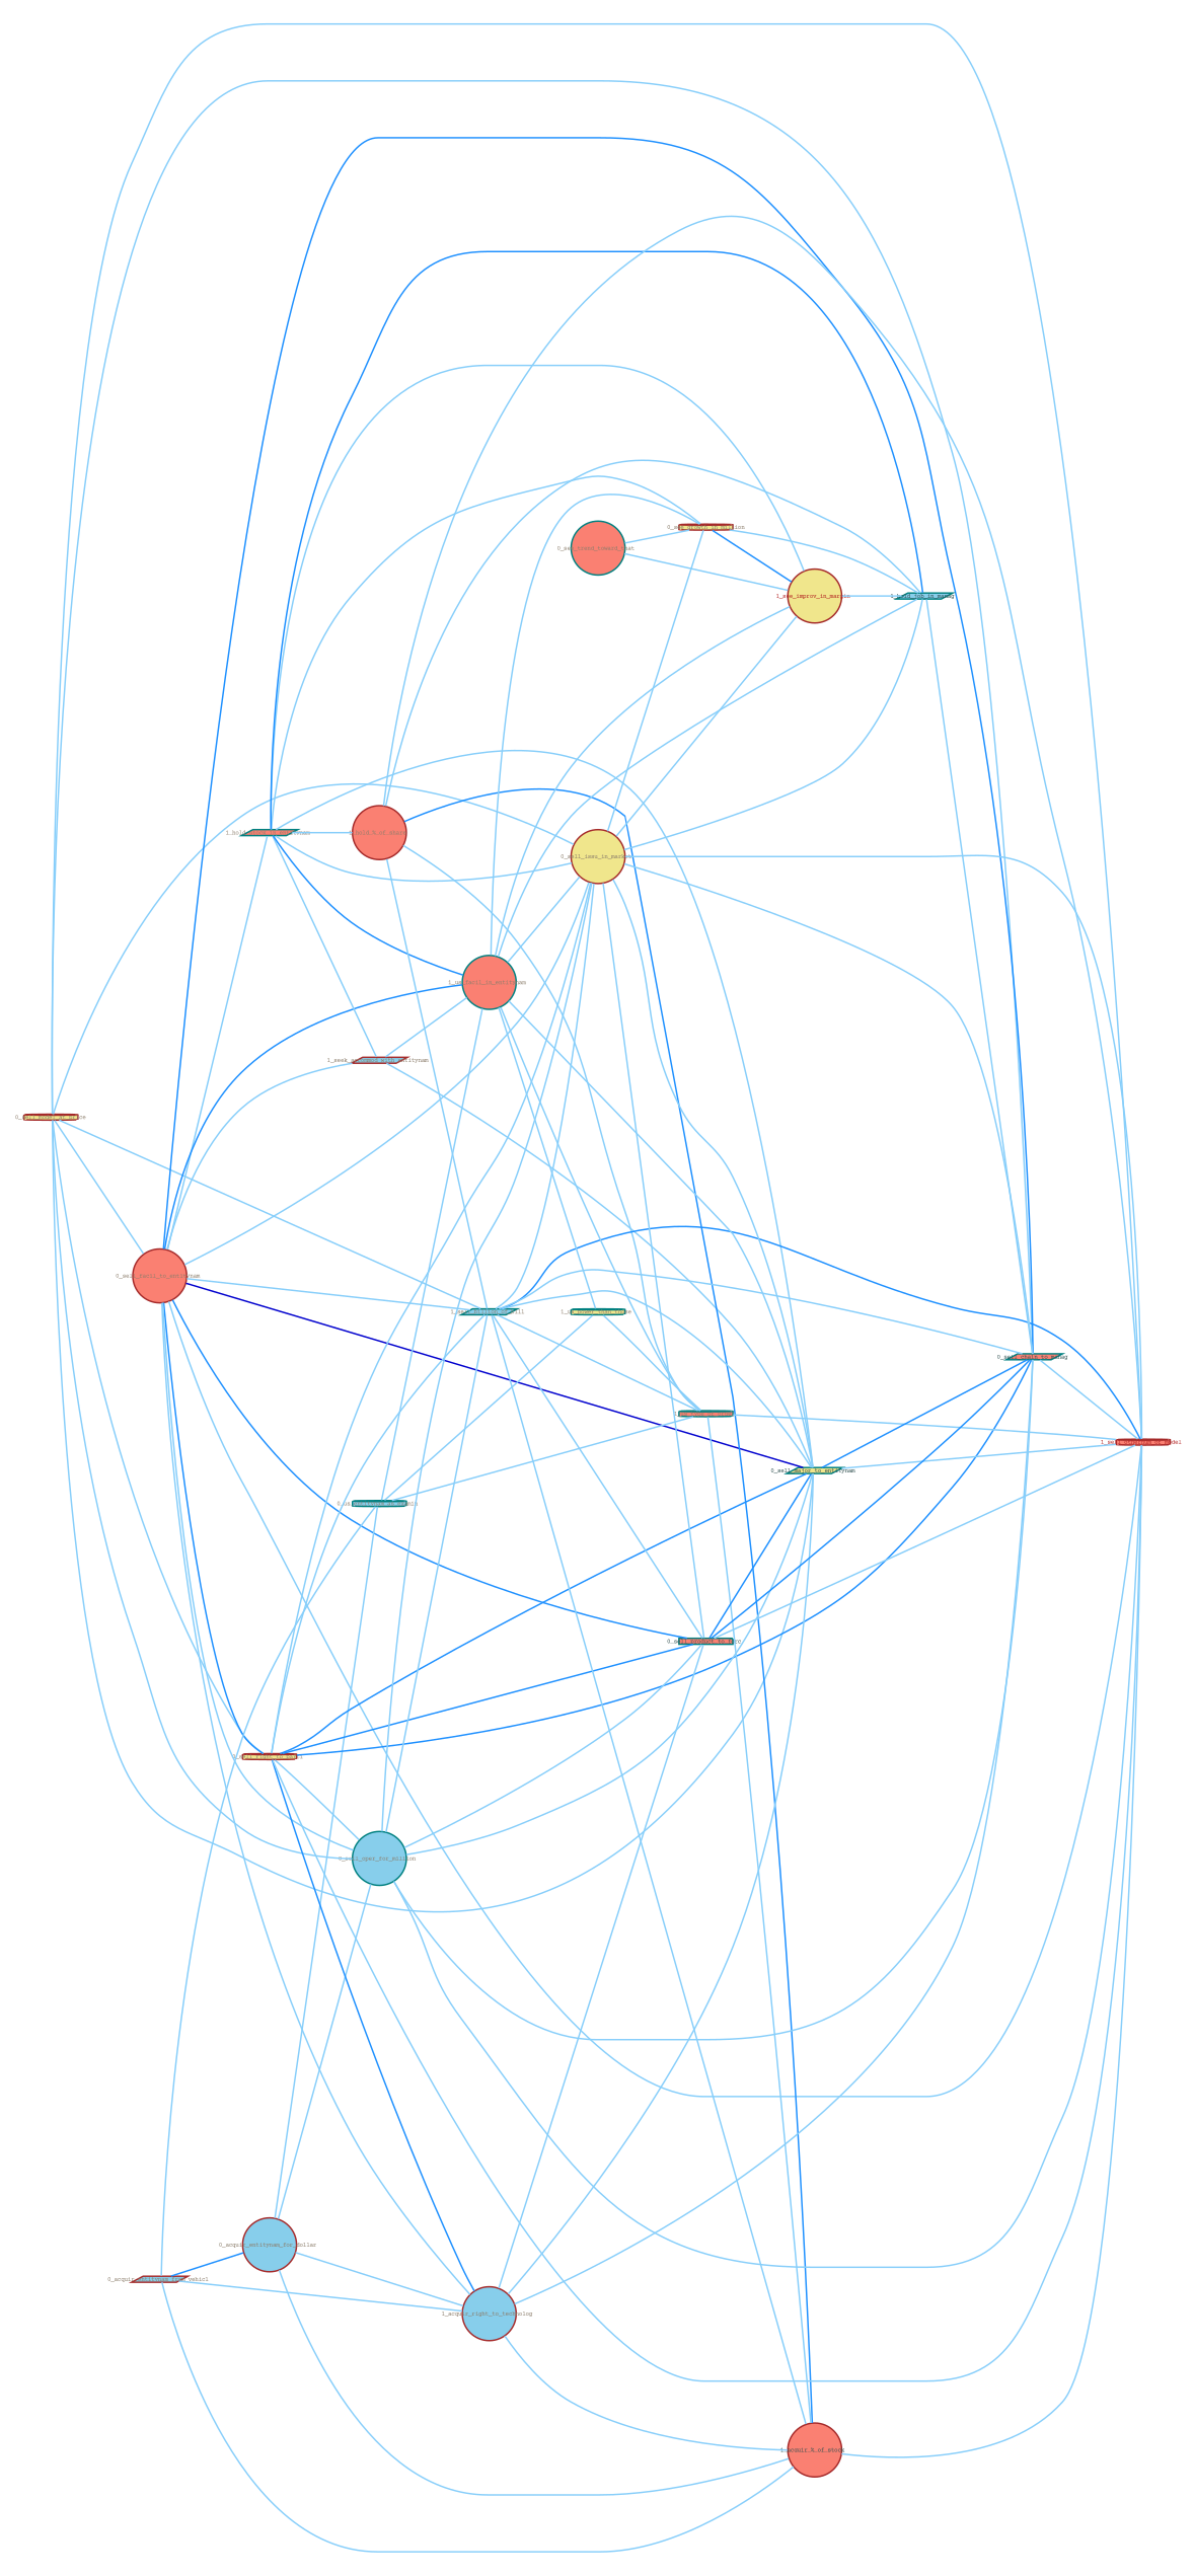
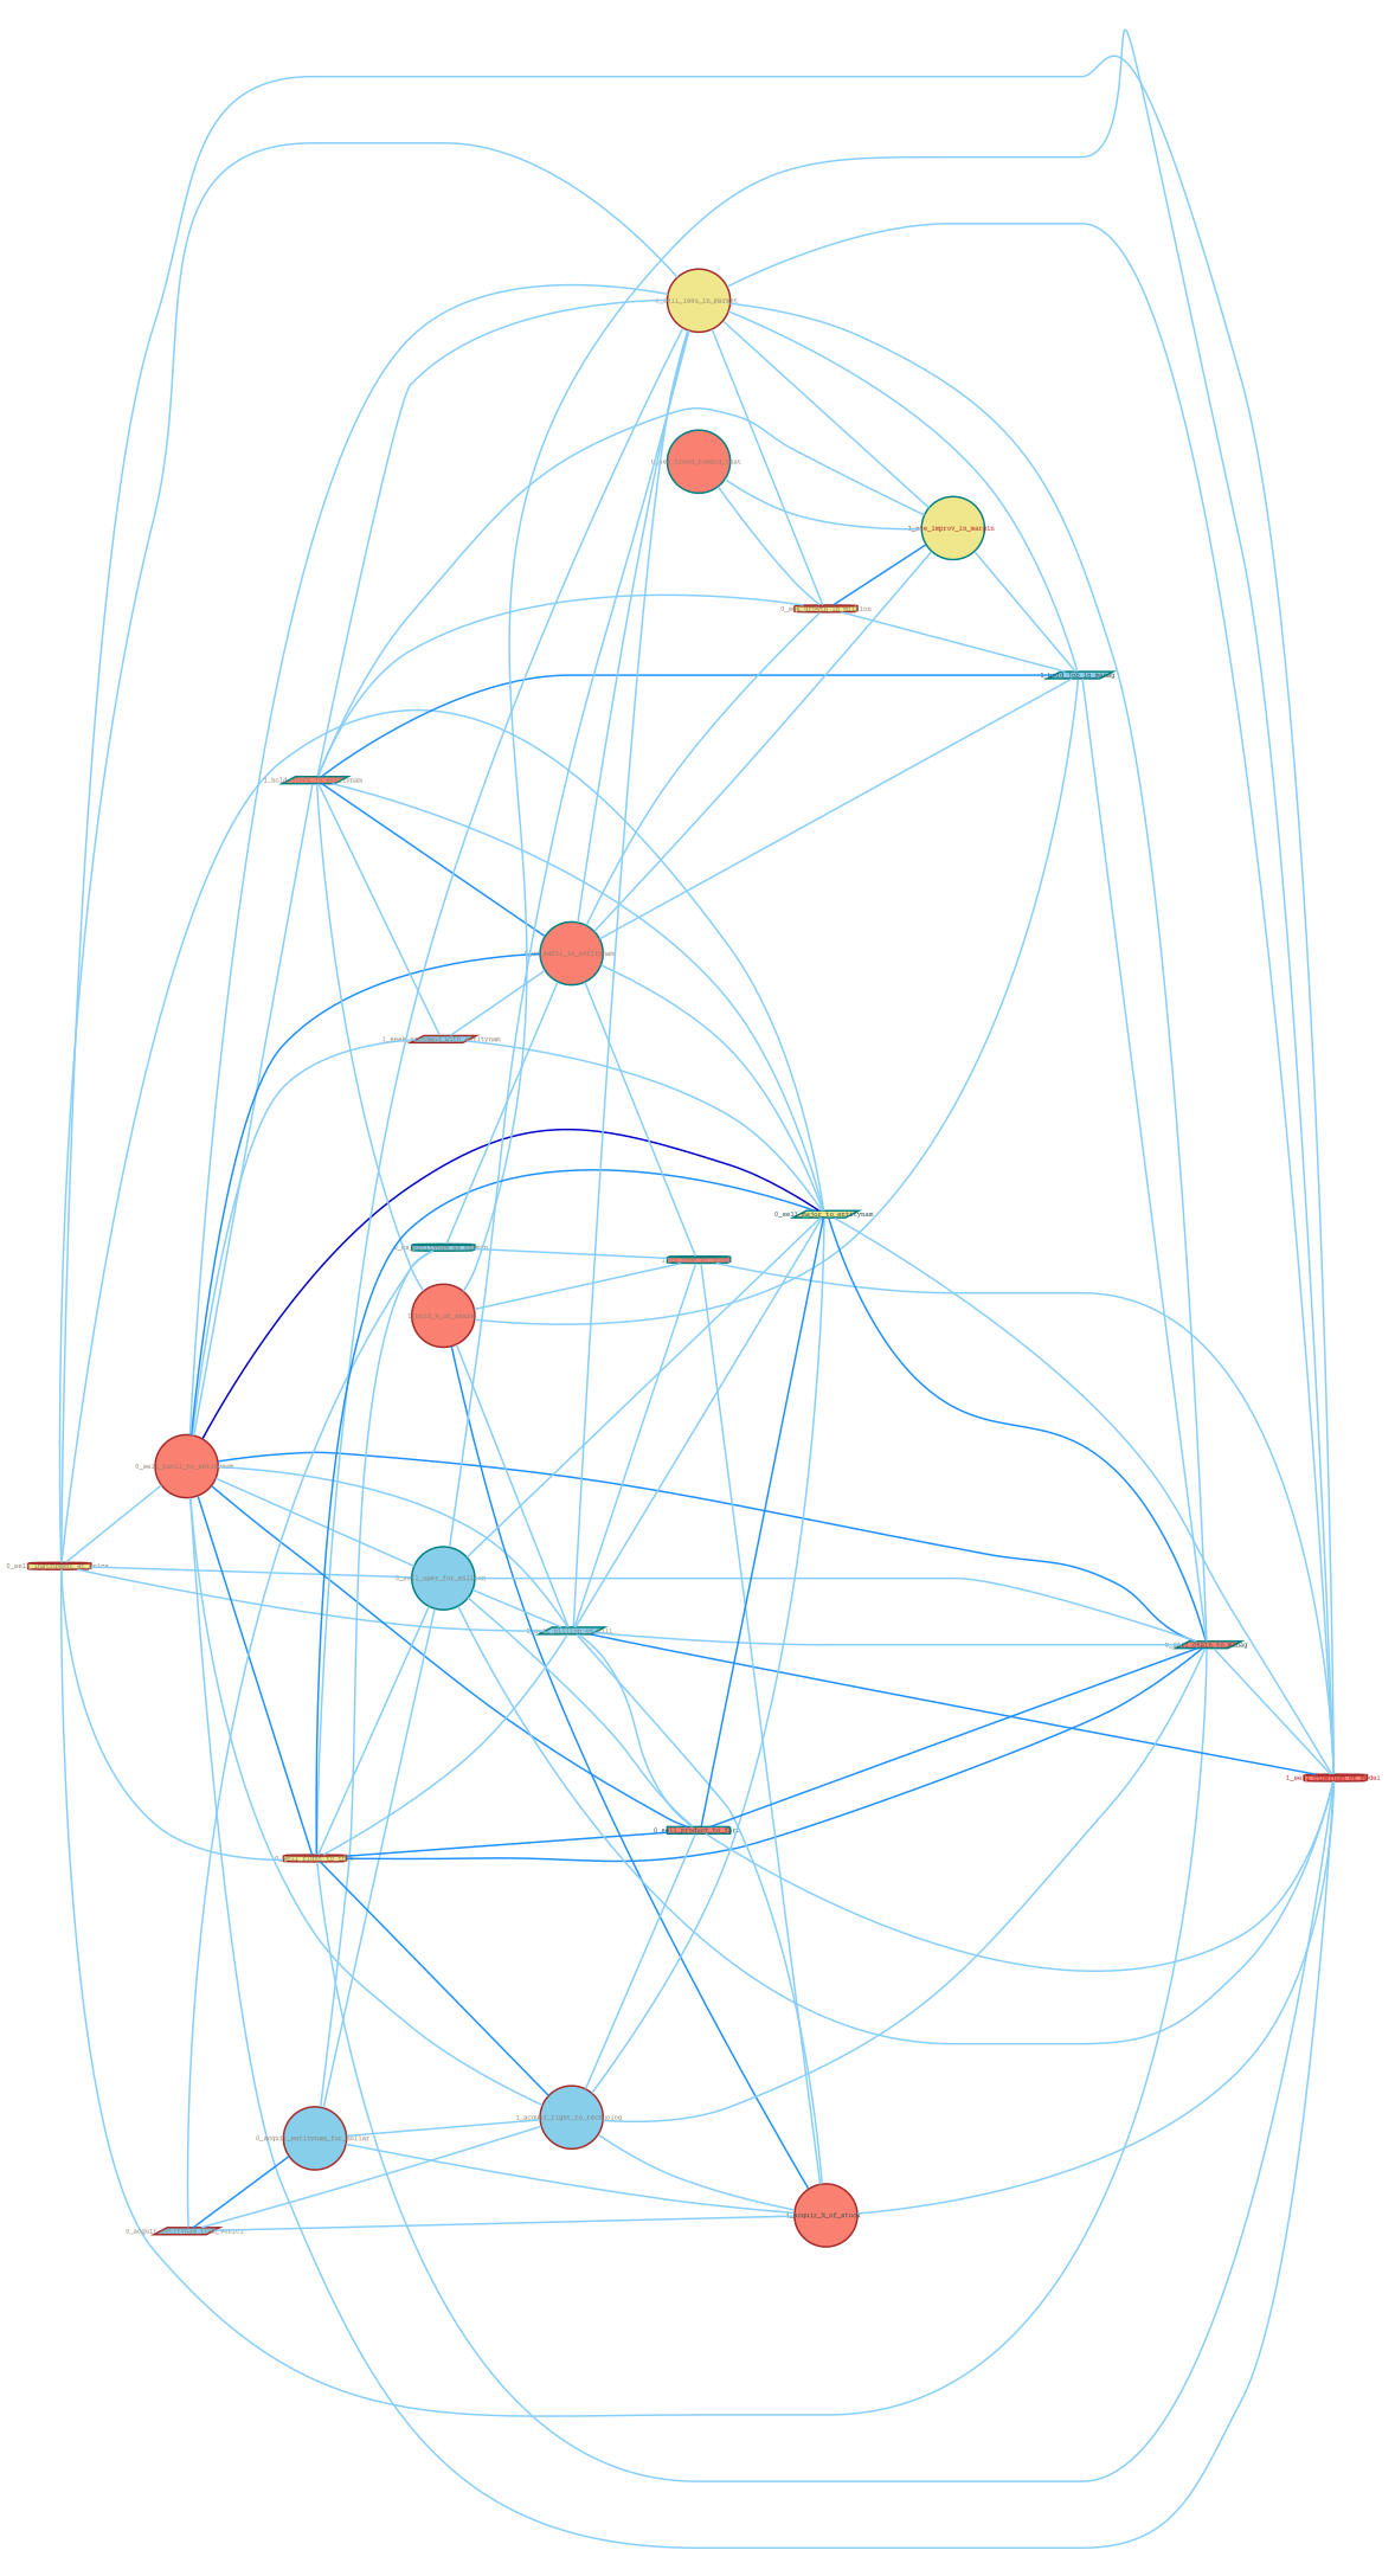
  graph {
    fontname="Courier Prime"
    rankdir=LR
    node [color=brown fillcolor=salmon fixedsize=true fontcolor="#8b7d6b" fontname="Courier Prime" fontsize=4 shape=circle style=filled]
    edge [color="#87cefa" fontname="Courier Prime" w=1]
-   "0_sell_instrument_at_price " [fillcolor=khaki height=.06 shape=cylinder width=.5 label="0_sell_model_at_price"]
+   "0_sell_instrument_at_price " [fillcolor=khaki height=.06 shape=cylinder width=.5]
    "0_sell_facil_to_entitynam " [height=.06 width=.5]
    "0_acquir_entitynam_from_vehicl " [fillcolor=skyblue height=.06 shape=parallelogram width=.5]
    "1_hold_stock_in_entitynam " [color=teal height=.06 shape=parallelogram width=.5]
    "0_acquir_entitynam_for_dollar " [fillcolor=skyblue height=.06 width=.5]
    "1_seek_accommod_with_entitynam " [fillcolor=skyblue height=.06 shape=parallelogram width=.5]
    "1_hold_%_of_share " [height=.06 width=.5]
-   "0_sell_right_to_parti " [fillcolor=khaki height=.06 shape=cylinder width=.5]
+   "0_sell_right_to_parti " [fillcolor=khaki height=.06 shape=cylinder width=.5 label="0_sell_right_to_that"]
    "0_see_trend_toward_that " [color=teal height=.06 width=.5]
    "0_sell_oper_for_million " [color=teal fillcolor=skyblue height=.06 width=.5]
    "1_sell_billion_of_bill " [color=teal fillcolor=skyblue height=.06 shape=parallelogram width=.5]
    "0_us_entitynam_as_examin " [color=teal fillcolor=skyblue height=.06 shape=cylinder width=.5]
    "1_acquir_right_to_technolog " [fillcolor=skyblue height=.06 width=.5]
    "1_us_facil_in_entitynam " [color=teal height=.06 width=.5]
    "0_sell_issu_in_market " [fillcolor=khaki height=.06 width=.5]
-   "1_us_power_than_those " [color=teal fillcolor=khaki height=.06 shape=cylinder width=.5]
    "1_us_type_of_order " [color=teal height=.06 shape=cylinder width=.5]
    n18 [fillcolor=khaki height=.06 label="0_see_growth_in_million" shape=cylinder width=.5]
-   "1_see_improv_in_margin " [fillcolor=khaki fontcolor="#b22222" height=.06 width=.5]
+   "1_see_improv_in_margin " [color=teal fillcolor=khaki fontcolor="#b22222" height=.06 width=.5]
    "1_sell_othernum_of_model " [fontcolor="#b22222" height=.06 shape=cylinder width=.5]
    "0_sell_major_to_entitynam " [color=teal fillcolor=khaki fontcolor="#2f4f4f" height=.06 shape=parallelogram width=.5]
    "0_sell_chain_to_manag " [color=teal fontcolor="#2f4f4f" height=.06 shape=parallelogram width=.5]
    "0_sell_product_to_forc " [color=teal fontcolor="#2f4f4f" height=.06 shape=note width=.5]
    "1_acquir_%_of_stock " [fontcolor="#2f4f4f" height=.06 width=.5]
    "1_hold_job_in_manag " [color=teal fillcolor=skyblue fontcolor="#2f4f4f" height=.06 shape=parallelogram width=.5]
    subgraph sub_1 {
      "0_sell_instrument_at_price "
      "0_sell_facil_to_entitynam "
      "0_acquir_entitynam_from_vehicl "
      "1_hold_stock_in_entitynam "
      "0_acquir_entitynam_for_dollar "
      "1_seek_accommod_with_entitynam "
      "1_hold_%_of_share "
      "0_sell_right_to_parti "
      "0_see_trend_toward_that "
      "0_sell_oper_for_million "
      "1_sell_billion_of_bill "
      "0_us_entitynam_as_examin "
      "1_acquir_right_to_technolog "
      "1_us_facil_in_entitynam "
      "0_sell_issu_in_market "
-     "1_us_power_than_those "
      "1_us_type_of_order "
      n18
    }
    subgraph sub_2 {
      "1_see_improv_in_margin "
      "1_sell_othernum_of_model "
    }
    "0_sell_instrument_at_price " -- "0_sell_facil_to_entitynam "
    "0_sell_instrument_at_price " -- "0_sell_right_to_parti "
    "0_sell_instrument_at_price " -- "0_sell_oper_for_million "
    "0_sell_instrument_at_price " -- "1_sell_billion_of_bill "
    "0_sell_instrument_at_price " -- "0_sell_issu_in_market "
    "0_sell_instrument_at_price " -- "1_sell_othernum_of_model "
    "0_sell_instrument_at_price " -- "0_sell_major_to_entitynam "
    "0_sell_instrument_at_price " -- "0_sell_chain_to_manag "
    "0_sell_facil_to_entitynam " -- "1_hold_stock_in_entitynam "
    "0_sell_facil_to_entitynam " -- "1_seek_accommod_with_entitynam "
    "0_sell_facil_to_entitynam " -- "0_sell_right_to_parti " [color="#1e90ff" w=2]
    "0_sell_facil_to_entitynam " -- "0_sell_oper_for_million "
    "0_sell_facil_to_entitynam " -- "1_sell_billion_of_bill "
    "0_sell_facil_to_entitynam " -- "1_acquir_right_to_technolog "
    "0_sell_facil_to_entitynam " -- "1_us_facil_in_entitynam " [color="#1e90ff" w=2]
    "0_sell_facil_to_entitynam " -- "0_sell_issu_in_market "
    "0_sell_facil_to_entitynam " -- "1_sell_othernum_of_model "
    "0_sell_facil_to_entitynam " -- "0_sell_major_to_entitynam " [color="#0000cd" w=3]
    "0_sell_facil_to_entitynam " -- "0_sell_chain_to_manag " [color="#1e90ff" w=2]
    "0_sell_facil_to_entitynam " -- "0_sell_product_to_forc " [color="#1e90ff" w=2]
    "0_acquir_entitynam_from_vehicl " -- "0_acquir_entitynam_for_dollar " [color="#1e90ff" w=2]
    "0_acquir_entitynam_from_vehicl " -- "0_us_entitynam_as_examin "
    "0_acquir_entitynam_from_vehicl " -- "1_acquir_right_to_technolog "
    "0_acquir_entitynam_from_vehicl " -- "1_acquir_%_of_stock "
    "1_hold_stock_in_entitynam " -- "1_seek_accommod_with_entitynam "
    "1_hold_stock_in_entitynam " -- "1_hold_%_of_share "
    "1_hold_stock_in_entitynam " -- "1_us_facil_in_entitynam " [color="#1e90ff" w=2]
    "1_hold_stock_in_entitynam " -- "0_sell_issu_in_market "
    "1_hold_stock_in_entitynam " -- n18
    "1_hold_stock_in_entitynam " -- "1_see_improv_in_margin "
    "1_hold_stock_in_entitynam " -- "0_sell_major_to_entitynam "
    "1_hold_stock_in_entitynam " -- "1_hold_job_in_manag " [color="#1e90ff" w=2]
    "0_acquir_entitynam_for_dollar " -- "0_sell_oper_for_million "
    "0_acquir_entitynam_for_dollar " -- "0_us_entitynam_as_examin "
    "0_acquir_entitynam_for_dollar " -- "1_acquir_right_to_technolog "
    "0_acquir_entitynam_for_dollar " -- "1_acquir_%_of_stock "
    "1_seek_accommod_with_entitynam " -- "1_us_facil_in_entitynam "
    "1_seek_accommod_with_entitynam " -- "0_sell_major_to_entitynam "
    "1_hold_%_of_share " -- "1_sell_billion_of_bill "
    "1_hold_%_of_share " -- "1_us_type_of_order "
    "1_hold_%_of_share " -- "1_sell_othernum_of_model "
    "1_hold_%_of_share " -- "1_acquir_%_of_stock " [color="#1e90ff" w=2]
    "1_hold_%_of_share " -- "1_hold_job_in_manag "
    "0_sell_right_to_parti " -- "0_sell_oper_for_million "
    "0_sell_right_to_parti " -- "1_sell_billion_of_bill "
    "0_sell_right_to_parti " -- "1_acquir_right_to_technolog " [color="#1e90ff" w=2]
    "0_sell_right_to_parti " -- "0_sell_issu_in_market "
    "0_sell_right_to_parti " -- "1_sell_othernum_of_model "
    "0_sell_right_to_parti " -- "0_sell_major_to_entitynam " [color="#1e90ff" w=2]
    "0_sell_right_to_parti " -- "0_sell_chain_to_manag " [color="#1e90ff" w=2]
    "0_sell_right_to_parti " -- "0_sell_product_to_forc " [color="#1e90ff" w=2]
    "0_see_trend_toward_that " -- n18
    "0_see_trend_toward_that " -- "1_see_improv_in_margin "
    "0_sell_oper_for_million " -- "1_sell_billion_of_bill "
    "0_sell_oper_for_million " -- "0_sell_issu_in_market "
    "0_sell_oper_for_million " -- "1_sell_othernum_of_model "
    "0_sell_oper_for_million " -- "0_sell_major_to_entitynam "
    "0_sell_oper_for_million " -- "0_sell_chain_to_manag "
    "0_sell_oper_for_million " -- "0_sell_product_to_forc "
    "1_sell_billion_of_bill " -- "0_sell_issu_in_market "
    "1_sell_billion_of_bill " -- "1_us_type_of_order "
    "1_sell_billion_of_bill " -- "1_sell_othernum_of_model " [color="#1e90ff" w=2]
    "1_sell_billion_of_bill " -- "0_sell_major_to_entitynam "
    "1_sell_billion_of_bill " -- "0_sell_chain_to_manag "
    "1_sell_billion_of_bill " -- "0_sell_product_to_forc "
    "1_sell_billion_of_bill " -- "1_acquir_%_of_stock "
    "0_us_entitynam_as_examin " -- "1_us_facil_in_entitynam "
-   "0_us_entitynam_as_examin " -- "1_us_power_than_those "
    "0_us_entitynam_as_examin " -- "1_us_type_of_order "
    "1_acquir_right_to_technolog " -- "0_sell_major_to_entitynam "
    "1_acquir_right_to_technolog " -- "0_sell_chain_to_manag "
    "1_acquir_right_to_technolog " -- "0_sell_product_to_forc "
    "1_acquir_right_to_technolog " -- "1_acquir_%_of_stock "
    "1_us_facil_in_entitynam " -- "0_sell_issu_in_market "
-   "1_us_facil_in_entitynam " -- "1_us_power_than_those "
    "1_us_facil_in_entitynam " -- "1_us_type_of_order "
    "1_us_facil_in_entitynam " -- n18
    "1_us_facil_in_entitynam " -- "1_see_improv_in_margin "
    "1_us_facil_in_entitynam " -- "0_sell_major_to_entitynam "
    "1_us_facil_in_entitynam " -- "1_hold_job_in_manag "
    "0_sell_issu_in_market " -- n18
    "0_sell_issu_in_market " -- "1_see_improv_in_margin "
    "0_sell_issu_in_market " -- "1_sell_othernum_of_model "
-   "0_sell_issu_in_market " -- "0_sell_major_to_entitynam "
    "0_sell_issu_in_market " -- "0_sell_chain_to_manag "
-   "0_sell_issu_in_market " -- "0_sell_product_to_forc "
    "0_sell_issu_in_market " -- "1_hold_job_in_manag "
-   "1_us_power_than_those " -- "1_us_type_of_order "
    "1_us_type_of_order " -- "1_sell_othernum_of_model "
    "1_us_type_of_order " -- "1_acquir_%_of_stock "
    n18 -- "1_see_improv_in_margin " [color="#1e90ff" w=2]
    n18 -- "1_hold_job_in_manag "
    "1_see_improv_in_margin " -- "1_hold_job_in_manag "
    "0_sell_major_to_entitynam " -- "1_sell_othernum_of_model "
    "0_sell_major_to_entitynam " -- "0_sell_chain_to_manag " [color="#1e90ff" w=2]
    "0_sell_chain_to_manag " -- "1_sell_othernum_of_model "
    "0_sell_product_to_forc " -- "1_sell_othernum_of_model "
    "0_sell_product_to_forc " -- "0_sell_major_to_entitynam " [color="#1e90ff" w=2]
    "0_sell_product_to_forc " -- "0_sell_chain_to_manag " [color="#1e90ff" w=2]
    "1_acquir_%_of_stock " -- "1_sell_othernum_of_model "
    "1_hold_job_in_manag " -- "0_sell_chain_to_manag "
  }
